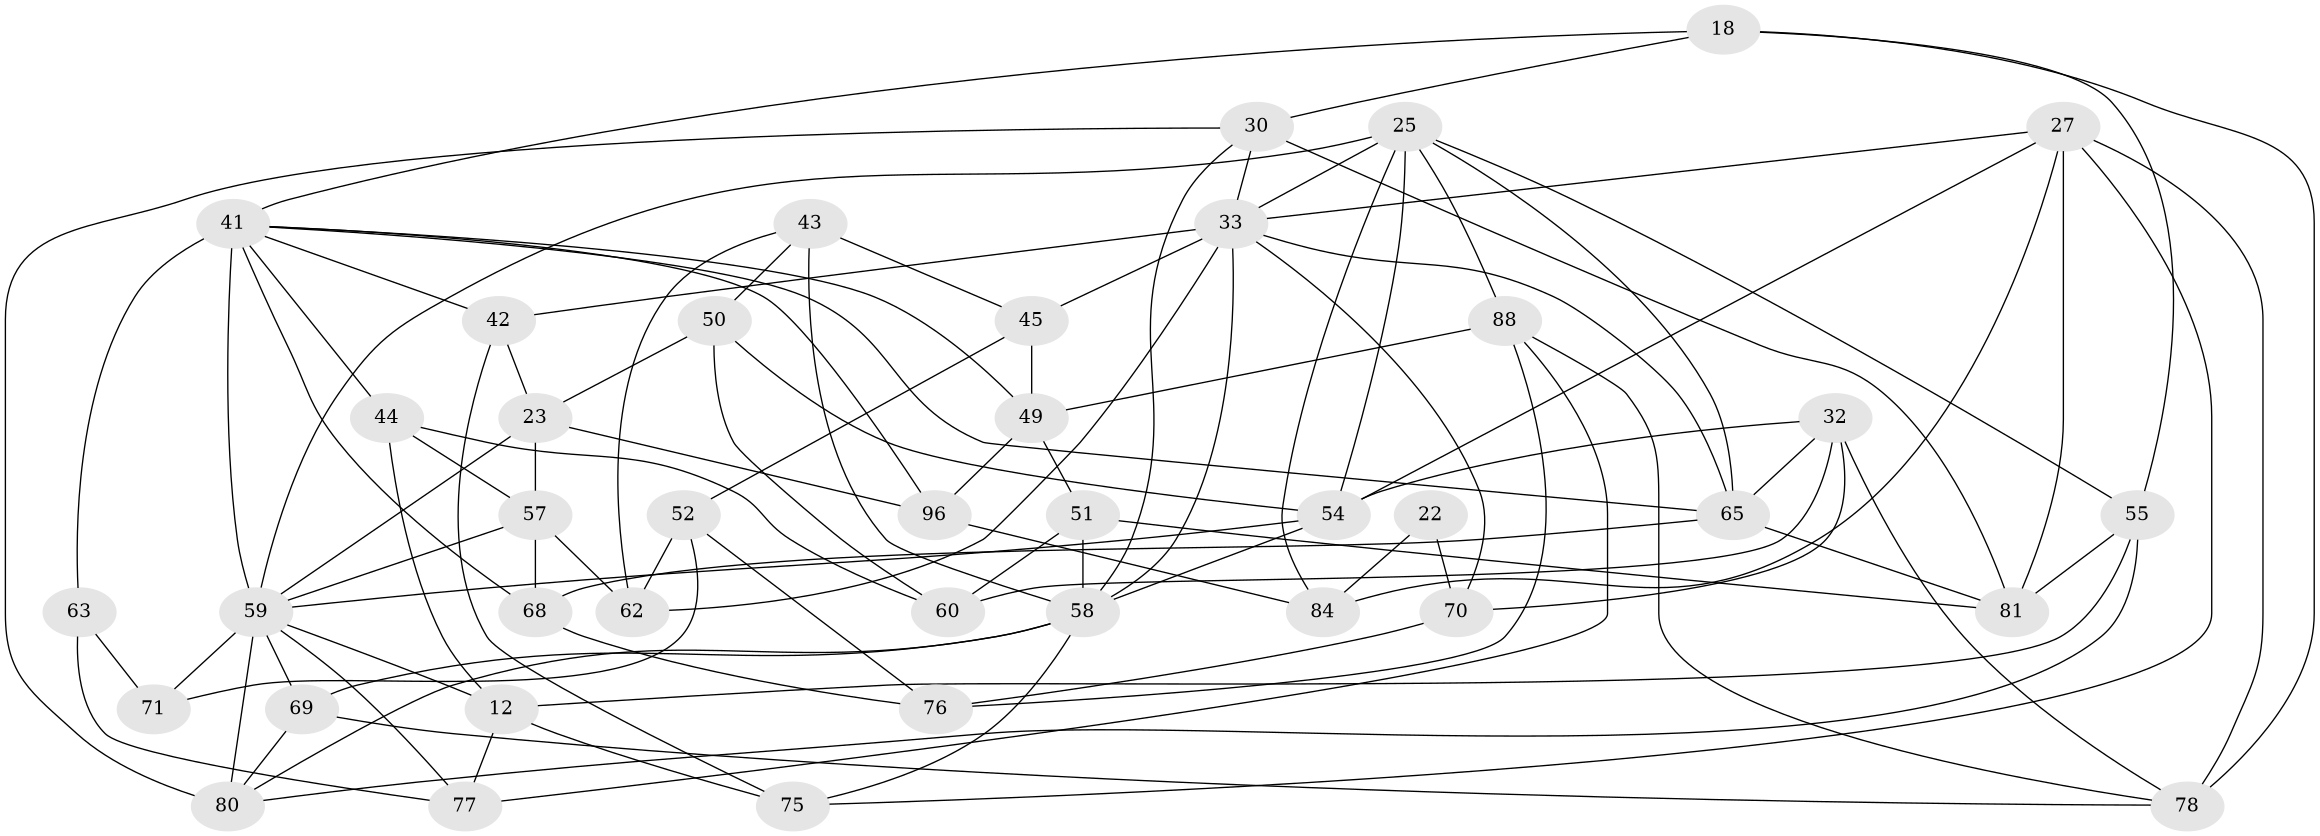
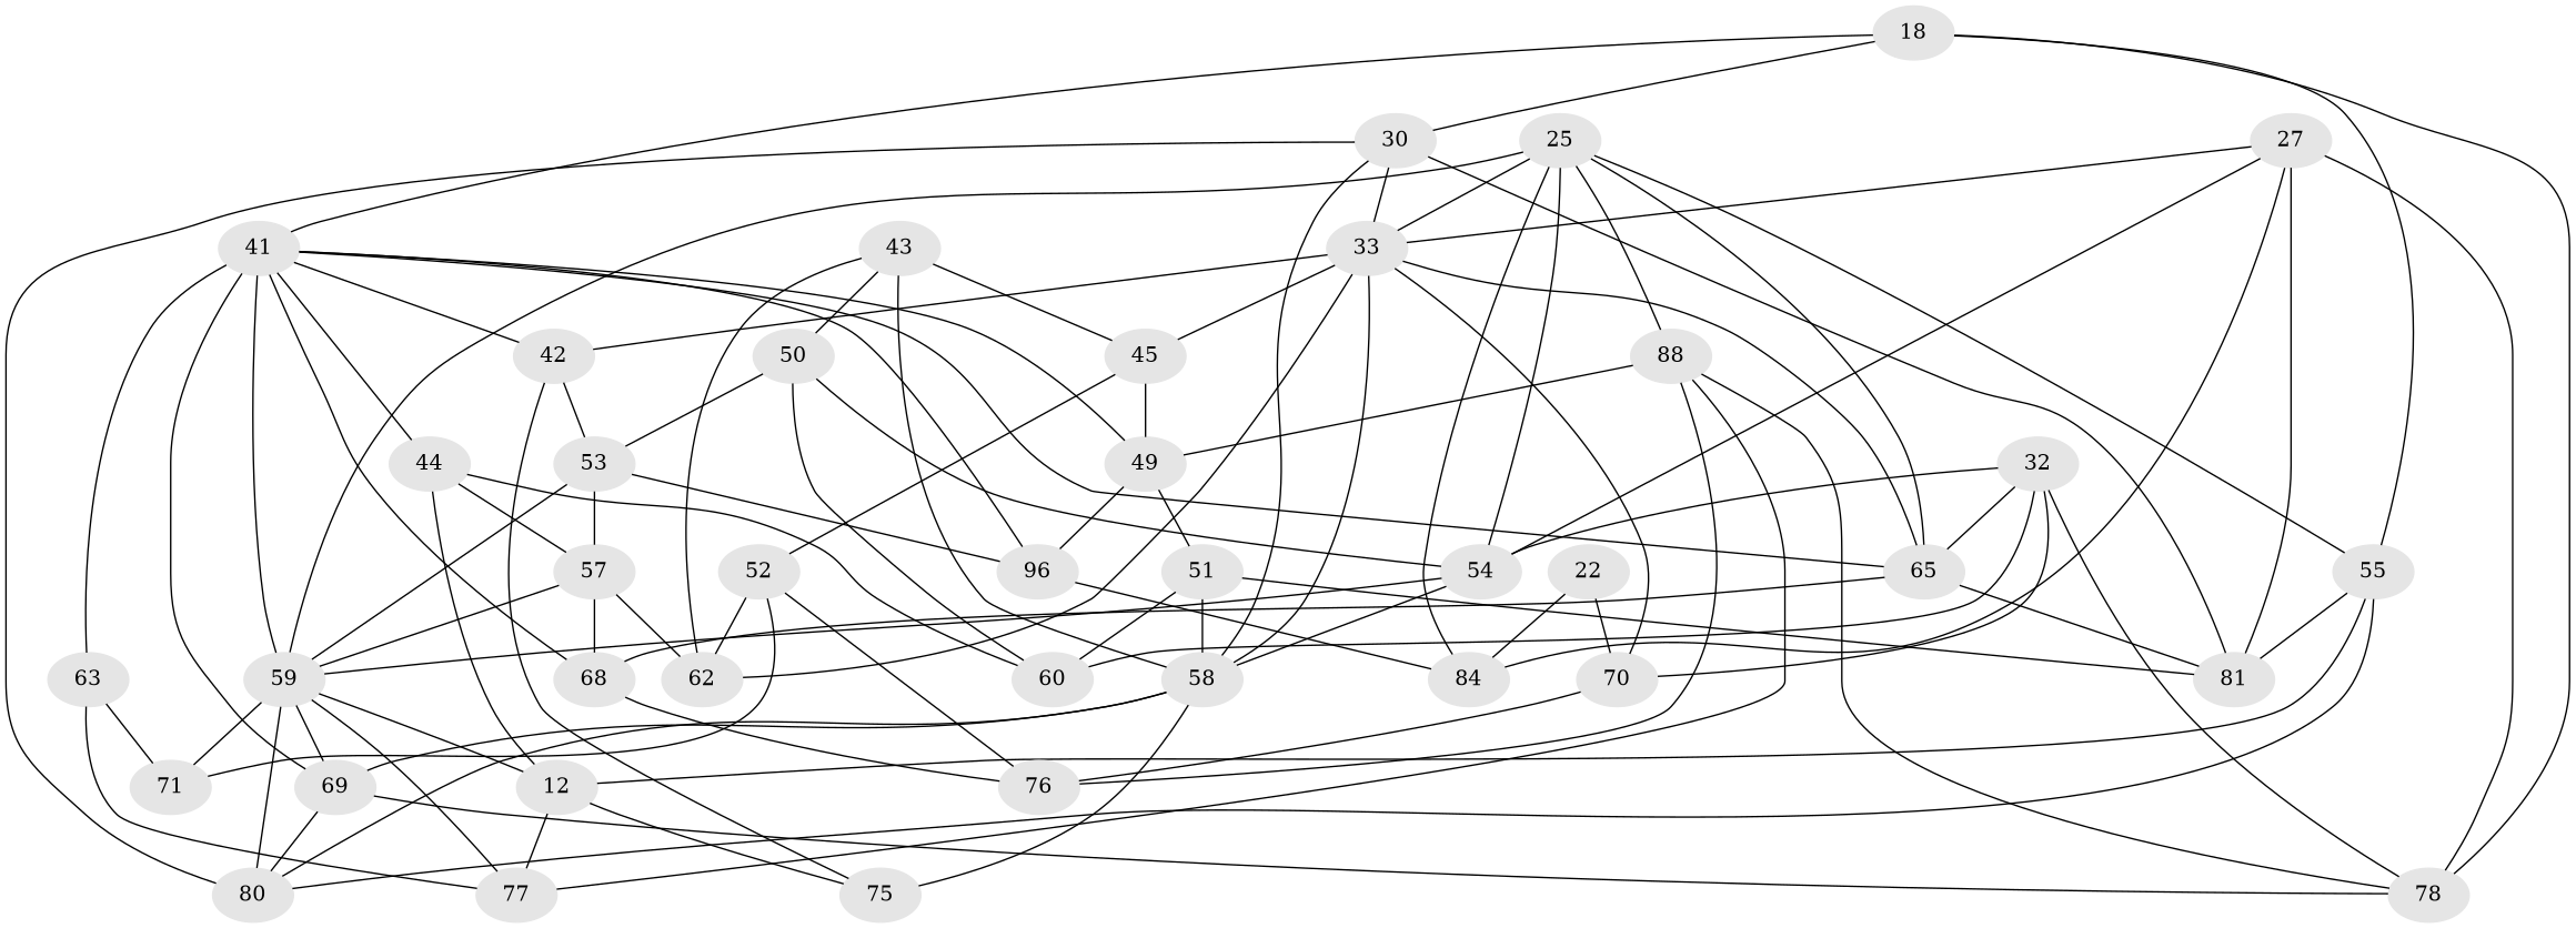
  graph {
    node [color=gray90 style=filled]
    30 [super="+15"]
    80 [super="+79"]
    33 [super="+11+21+29"]
    81 [super="+14+61"]
    58 [super="+16+24+39"]
    18
    41 [super="+2+12+34"]
    55 [super="+47"]
    78 [super="+67"]
    59 [super="+40+48"]
    65 [super="+28"]
    42
    49 [super="+35"]
    44
    63
    n16 [label=96 super="+64"]
    68
    69 [super="+56"]
    n19 [label=12 super="+10"]
    22
    70
    n22 [label=84 super="+19"]
    76
    25 [super="+3+5+8"]
    n25 [label=88 super="+26"]
    54 [super="+13+20"]
    45
    62
    77 [super="+46"]
    71
    27 [super="+7+9"]
    75
    32 [super="+6"]
    60
-   53 [super="+31" label=23]
+   53 [super="+31"]
    52
    51
    57 [super="+17"]
    43
    50
    30 -- 80
    30 -- 33
    30 -- 81 [weight=2]
    30 -- 58
    33 -- 58 [weight=2]
    33 -- 65
    33 -- 42
    33 -- 70
    33 -- 45
    33 -- 62
    58 -- 80
    58 -- 69 [weight=2]
    58 -- 75
    18 -- 30
    18 -- 41
    18 -- 55
    18 -- 78
    41 -- 59
    41 -- 65
    41 -- 42
    41 -- 49
    41 -- 44
    41 -- 63
    41 -- n16
    41 -- 68
+   41 -- 69 [weight=3]
    55 -- 80
    55 -- 81 [weight=2]
    55 -- n19
    59 -- 80 [weight=3]
    59 -- 69
    59 -- n19
    59 -- 77
    59 -- 71
    65 -- 81
    65 -- 68
    42 -- 75
    42 -- 53
    49 -- n16 [weight=2]
    49 -- 51
    44 -- n19
    44 -- 60
    44 -- 57
    63 -- 77 [weight=2]
    63 -- 71
    n16 -- n22 [weight=2]
    68 -- 76
    69 -- 80
    69 -- 78
    n19 -- 77 [weight=2]
    n19 -- 75
    22 -- 70
    22 -- n22 [weight=2]
    70 -- 76
    25 -- 33
    25 -- 55
    25 -- 59 [weight=3]
    25 -- 65
    25 -- n22
    25 -- n25 [weight=2]
    25 -- 54
    n25 -- 78
    n25 -- 49
    n25 -- 76
    n25 -- 77
    54 -- 58 [weight=2]
    54 -- 59
    45 -- 49
    45 -- 52
    27 -- 33
    27 -- 81 [weight=2]
    27 -- 78 [weight=2]
    27 -- n22
    27 -- 54
-   27 -- 75
    32 -- 78
    32 -- 65
    32 -- 70
    32 -- 54 [weight=2]
    32 -- 60
    53 -- 59
    53 -- n16
    53 -- 57 [weight=2]
    52 -- 76
    52 -- 62
    52 -- 71
    51 -- 81
    51 -- 58
    51 -- 60
    57 -- 59
    57 -- 68
    57 -- 62
    43 -- 58
    43 -- 45
    43 -- 62
    43 -- 50
    50 -- 54
    50 -- 60
    50 -- 53
  }
